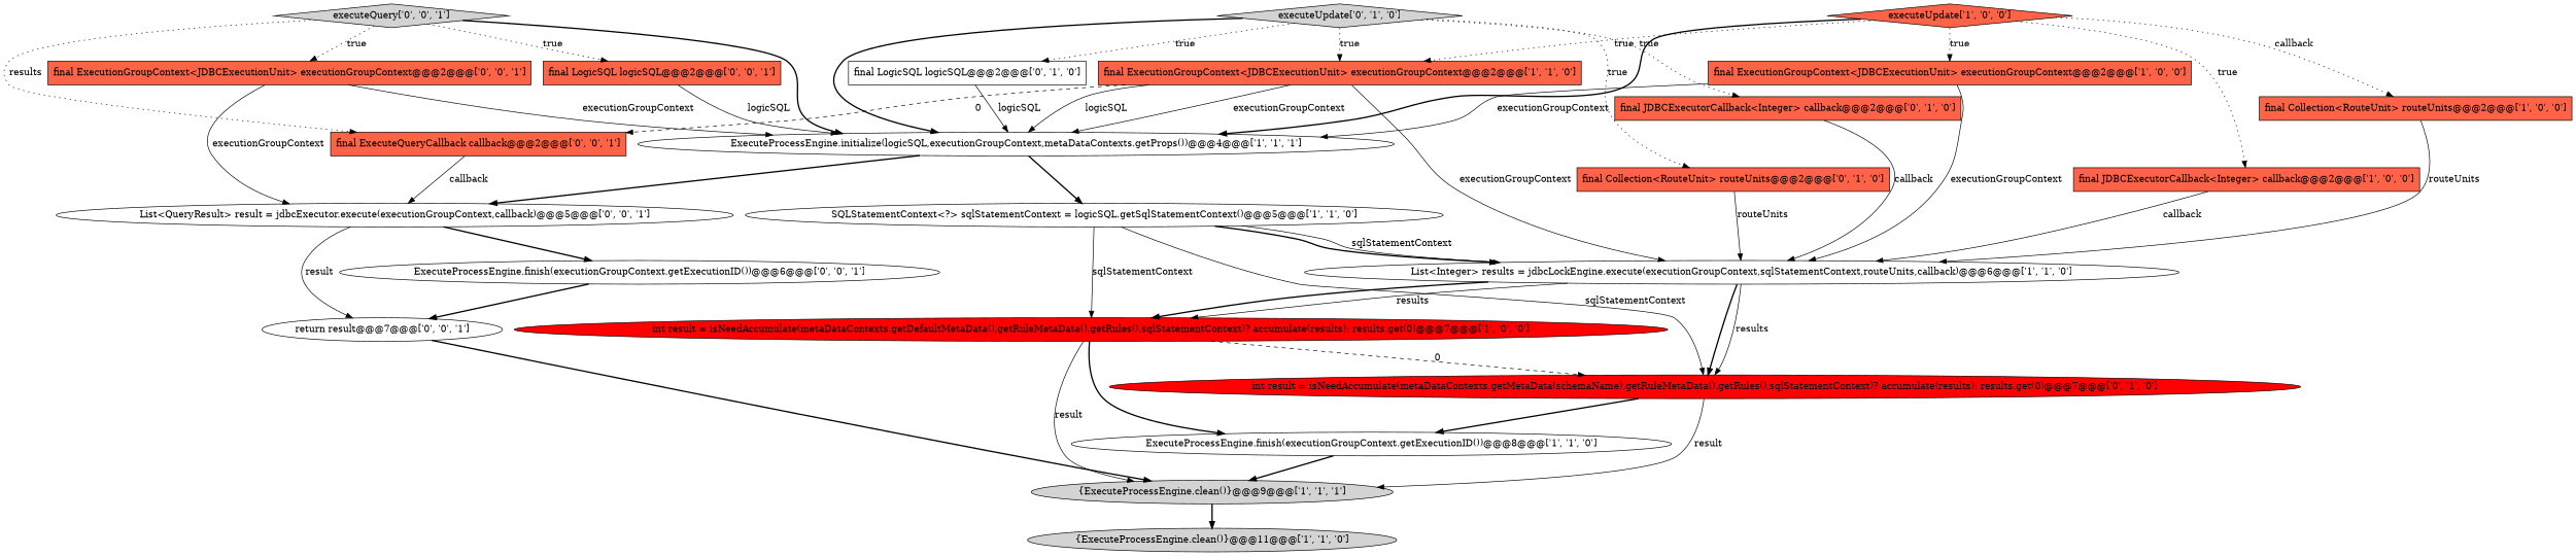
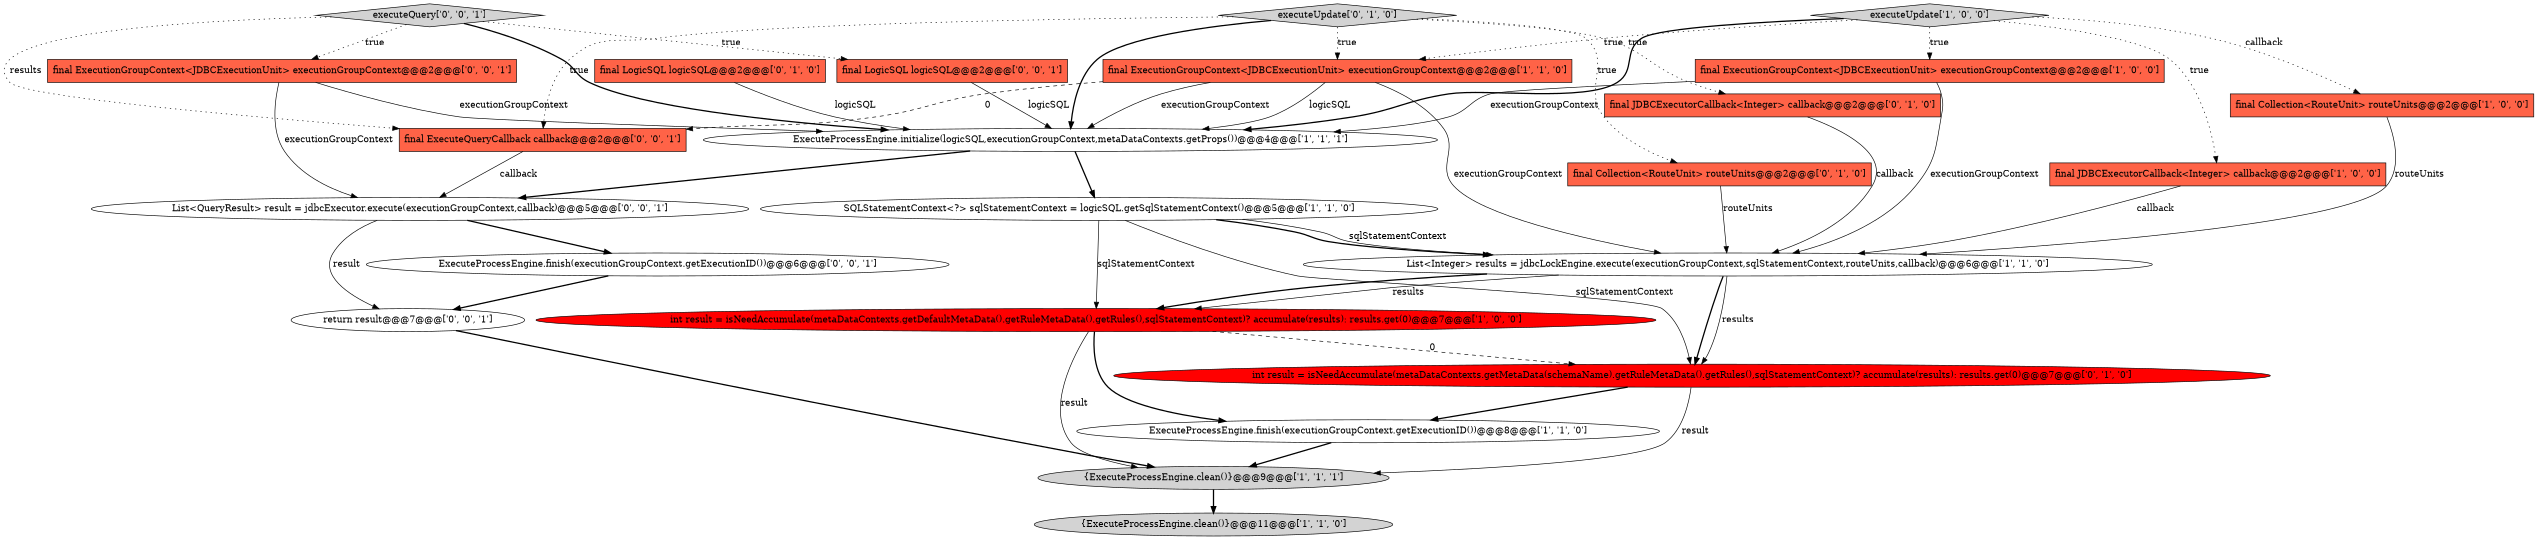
  digraph {
    node [fillcolor=tomato shape=ellipse style=filled]
    edge [style=solid]
    n1 [fillcolor=white label="List<QueryResult> result = jdbcExecutor.execute(executionGroupContext,callback)@@@5@@@['0', '0', '1']"]
    n2 [fillcolor=white label="ExecuteProcessEngine.finish(executionGroupContext.getExecutionID())@@@6@@@['0', '0', '1']"]
    n3 [fillcolor=white label="return result@@@7@@@['0', '0', '1']"]
    n4 [fillcolor=lightgray label="{ExecuteProcessEngine.clean()}@@@9@@@['1', '1', '1']"]
    n5 [fillcolor=white label="ExecuteProcessEngine.finish(executionGroupContext.getExecutionID())@@@8@@@['1', '1', '0']"]
    n6 [fillcolor=lightgray label="{ExecuteProcessEngine.clean()}@@@11@@@['1', '1', '0']"]
    n7 [label="final JDBCExecutorCallback<Integer> callback@@@2@@@['0', '1', '0']" shape=box]
    n8 [fillcolor=white label="List<Integer> results = jdbcLockEngine.execute(executionGroupContext,sqlStatementContext,routeUnits,callback)@@@6@@@['1', '1', '0']"]
    n9 [fillcolor=red label="int result = isNeedAccumulate(metaDataContexts.getDefaultMetaData().getRuleMetaData().getRules(),sqlStatementContext)? accumulate(results): results.get(0)@@@7@@@['1', '0', '0']"]
    n10 [fillcolor=red label="int result = isNeedAccumulate(metaDataContexts.getMetaData(schemaName).getRuleMetaData().getRules(),sqlStatementContext)? accumulate(results): results.get(0)@@@7@@@['0', '1', '0']"]
    n11 [label="final JDBCExecutorCallback<Integer> callback@@@2@@@['1', '0', '0']" shape=box]
    n12 [label="final ExecutionGroupContext<JDBCExecutionUnit> executionGroupContext@@@2@@@['1', '0', '0']" shape=box]
    n13 [fillcolor=white label="ExecuteProcessEngine.initialize(logicSQL,executionGroupContext,metaDataContexts.getProps())@@@4@@@['1', '1', '1']"]
    n14 [fillcolor=white label="SQLStatementContext<?> sqlStatementContext = logicSQL.getSqlStatementContext()@@@5@@@['1', '1', '0']"]
    n15 [label="final Collection<RouteUnit> routeUnits@@@2@@@['1', '0', '0']" shape=box]
    n16 [label="final ExecuteQueryCallback callback@@@2@@@['0', '0', '1']" shape=box]
-   n17 [label="executeUpdate['1', '0', '0']" shape=diamond]
+   n17 [fillcolor=lightgray label="executeUpdate['1', '0', '0']" shape=diamond]
    n18 [label="final ExecutionGroupContext<JDBCExecutionUnit> executionGroupContext@@@2@@@['1', '1', '0']" shape=box]
    n19 [fillcolor=lightgray label="executeQuery['0', '0', '1']" shape=diamond]
    n20 [label="final LogicSQL logicSQL@@@2@@@['0', '0', '1']" shape=box]
    n21 [label="final ExecutionGroupContext<JDBCExecutionUnit> executionGroupContext@@@2@@@['0', '0', '1']" shape=box]
    n22 [label="final Collection<RouteUnit> routeUnits@@@2@@@['0', '1', '0']" shape=box]
    n23 [fillcolor=lightgray label="executeUpdate['0', '1', '0']" shape=diamond]
-   n24 [fillcolor=white label="final LogicSQL logicSQL@@@2@@@['0', '1', '0']" shape=box]
+   n24 [label="final LogicSQL logicSQL@@@2@@@['0', '1', '0']" shape=box]
    n1 -> n2 [style=bold]
    n1 -> n3 [label=result]
    n2 -> n3 [style=bold]
    n3 -> n4 [style=bold]
    n4 -> n6 [style=bold]
    n5 -> n4 [style=bold]
    n7 -> n8 [label=callback]
    n8 -> n9 [label=results]
    n8 -> n9 [style=bold]
    n8 -> n10 [style=bold]
    n8 -> n10 [label=results]
    n9 -> n4 [label=result]
    n9 -> n5 [style=bold]
    n9 -> n10 [label=0 style=dashed]
    n10 -> n4 [label=result]
    n10 -> n5 [style=bold]
    n11 -> n8 [label=callback]
    n12 -> n8 [label=executionGroupContext]
    n12 -> n13 [label=executionGroupContext]
    n13 -> n1 [style=bold]
    n13 -> n14 [style=bold]
    n14 -> n8 [style=bold]
    n14 -> n8 [label=sqlStatementContext]
    n14 -> n9 [label=sqlStatementContext]
    n14 -> n10 [label=sqlStatementContext]
    n15 -> n8 [label=routeUnits]
    n16 -> n1 [label=callback]
    n17 -> n11 [label=true style=dotted]
    n17 -> n12 [label=true style=dotted]
    n17 -> n13 [style=bold]
    n17 -> n15 [label=callback style=dotted]
    n17 -> n18 [label=true style=dotted]
    n18 -> n8 [label=executionGroupContext]
    n18 -> n13 [label=executionGroupContext]
    n18 -> n13 [label=logicSQL]
    n18 -> n16 [label=0 style=dashed]
    n19 -> n13 [style=bold]
    n19 -> n16 [label=results style=dotted]
    n19 -> n20 [label=true style=dotted]
    n19 -> n21 [label=true style=dotted]
    n20 -> n13 [label=logicSQL]
    n21 -> n1 [label=executionGroupContext]
    n21 -> n13 [label=executionGroupContext]
    n22 -> n8 [label=routeUnits]
    n23 -> n7 [label=true style=dotted]
    n23 -> n13 [style=bold]
    n23 -> n18 [label=true style=dotted]
    n23 -> n22 [label=true style=dotted]
-   n23 -> n24 [label=true style=dotted]
+   n23 -> n16 [label=true style=dotted]
    n24 -> n13 [label=logicSQL]
  }
